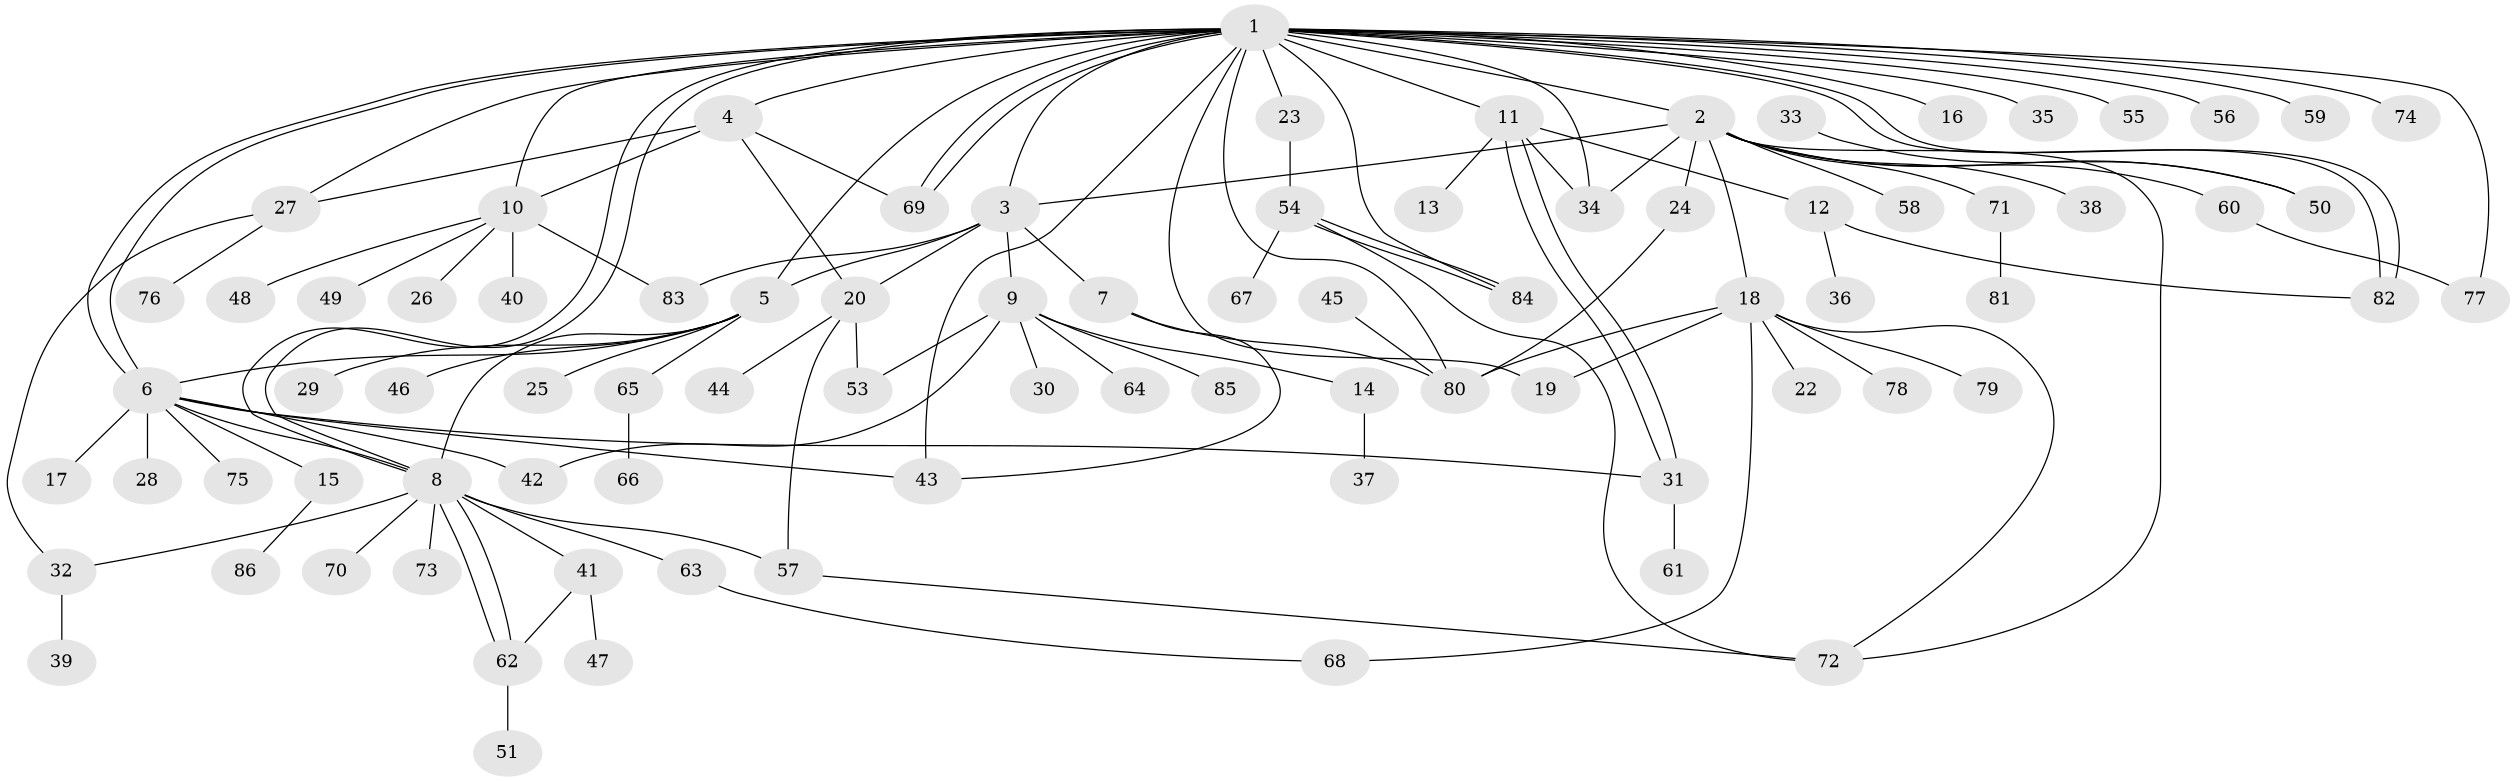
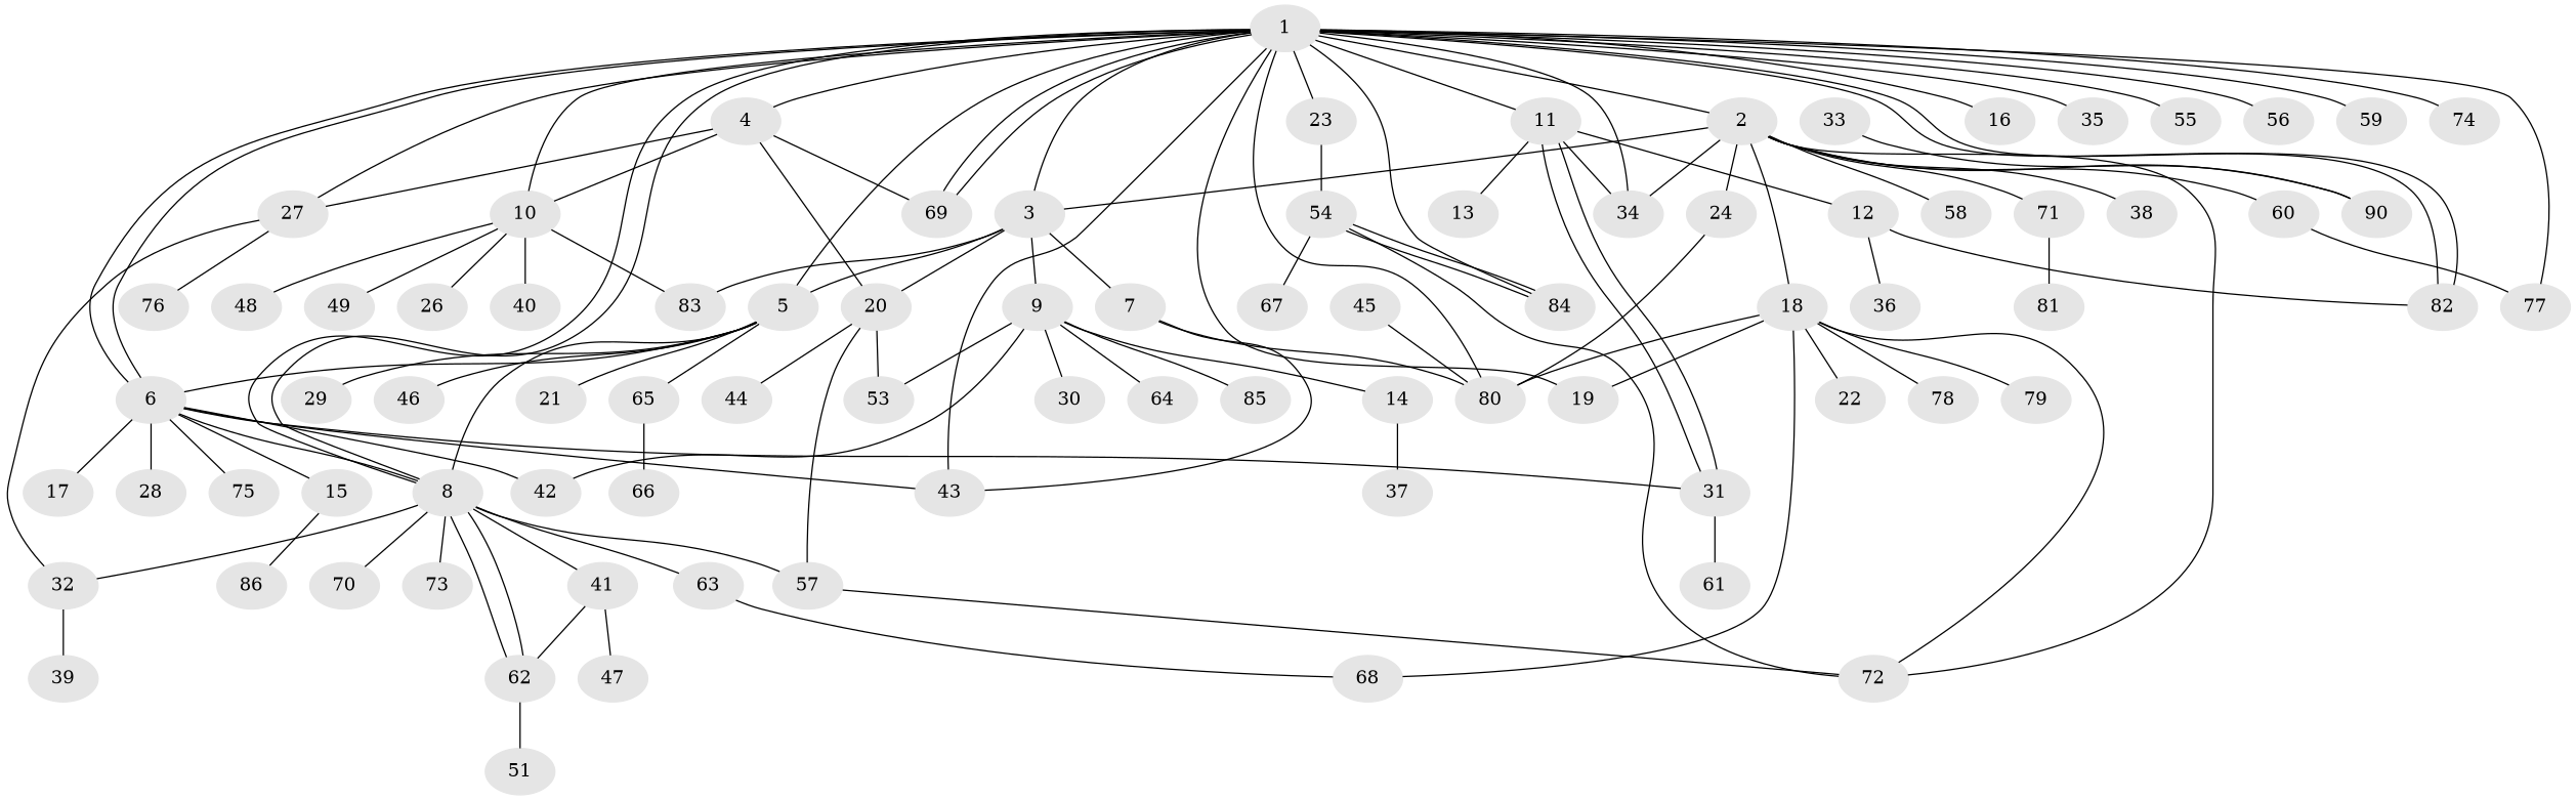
  graph {
    node [color=gray90 style=filled]
    1
    2
    3
    4
    5
    6
    8
    10
    11
    16
    19
    23
    27
    34
    35
    43
    55
    56
    59
    69
    74
    77
    80
    82
    84
    18
    24
    38
-   50
+   50 [label=90]
    58
    60
    71
    72
    7
    9
    20
    83
-   21 [label=25]
+   21
    29
    46
    65
    15
    17
    28
    31
    42
    75
    32
    41
    57
    62
    63
    70
    73
    26
    40
    48
    49
    12
    13
    54
    76
    22
    68
    78
    79
    81
    14
    30
    53
    64
    85
    44
    66
    86
    61
    39
    47
    51
    37
    36
    67
    45
    33
    1 -- 2
    1 -- 3
    1 -- 4
    1 -- 5
    1 -- 6
    1 -- 6
    1 -- 8
    1 -- 8
    1 -- 10
    1 -- 11
    1 -- 16
    1 -- 19
    1 -- 23
    1 -- 27
    1 -- 34
    1 -- 35
    1 -- 43
    1 -- 55
    1 -- 56
    1 -- 59
    1 -- 69
    1 -- 69
    1 -- 74
    1 -- 77
    1 -- 80
    1 -- 82
    1 -- 82
    1 -- 84
    2 -- 3
    2 -- 34
    2 -- 18
    2 -- 24
    2 -- 38
    2 -- 50
    2 -- 58
    2 -- 60
    2 -- 71
    2 -- 72
    3 -- 5
    3 -- 7
    3 -- 9
    3 -- 20
    3 -- 83
    4 -- 10
    4 -- 27
    4 -- 69
    4 -- 20
    5 -- 6
    5 -- 8
    5 -- 21
    5 -- 29
    5 -- 46
    5 -- 65
    6 -- 8
    6 -- 43
    6 -- 15
    6 -- 17
    6 -- 28
    6 -- 31
    6 -- 42
    6 -- 75
    8 -- 32
    8 -- 41
    8 -- 57
    8 -- 62
    8 -- 62
    8 -- 63
    8 -- 70
    8 -- 73
    10 -- 83
    10 -- 26
    10 -- 40
    10 -- 48
    10 -- 49
    11 -- 34
    11 -- 31
    11 -- 31
    11 -- 12
    11 -- 13
    23 -- 54
    27 -- 32
    27 -- 76
    18 -- 19
    18 -- 80
    18 -- 72
    18 -- 22
    18 -- 68
    18 -- 78
    18 -- 79
    24 -- 80
    60 -- 77
    71 -- 81
    7 -- 43
    7 -- 80
    9 -- 42
    9 -- 14
    9 -- 30
    9 -- 53
    9 -- 64
    9 -- 85
    20 -- 57
    20 -- 53
    20 -- 44
    65 -- 66
    15 -- 86
    31 -- 61
    32 -- 39
    41 -- 62
    41 -- 47
    57 -- 72
    62 -- 51
    63 -- 68
    12 -- 82
    12 -- 36
    54 -- 84
    54 -- 84
    54 -- 72
    54 -- 67
    14 -- 37
    45 -- 80
    33 -- 50
  }
